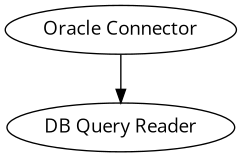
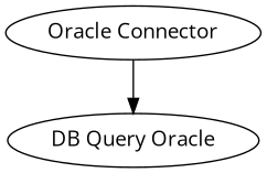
  digraph {
    rankdir=TB
    fontname="Open Sans"
    node [fontname="Open Sans"]
    n1 [label="Oracle Connector"]
-   n2 [label="DB Query Reader"]
+   n2 [label="DB Query Oracle"]
    n1 -> n2 [fontname="Open Sans"]
  }
